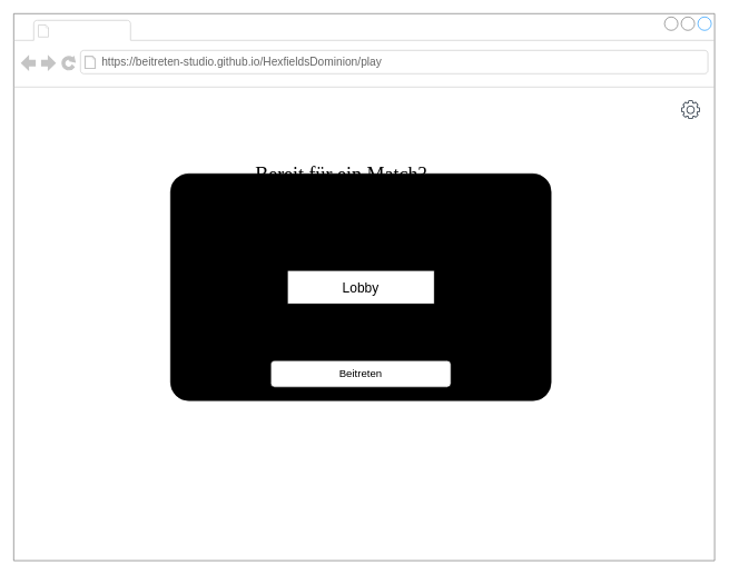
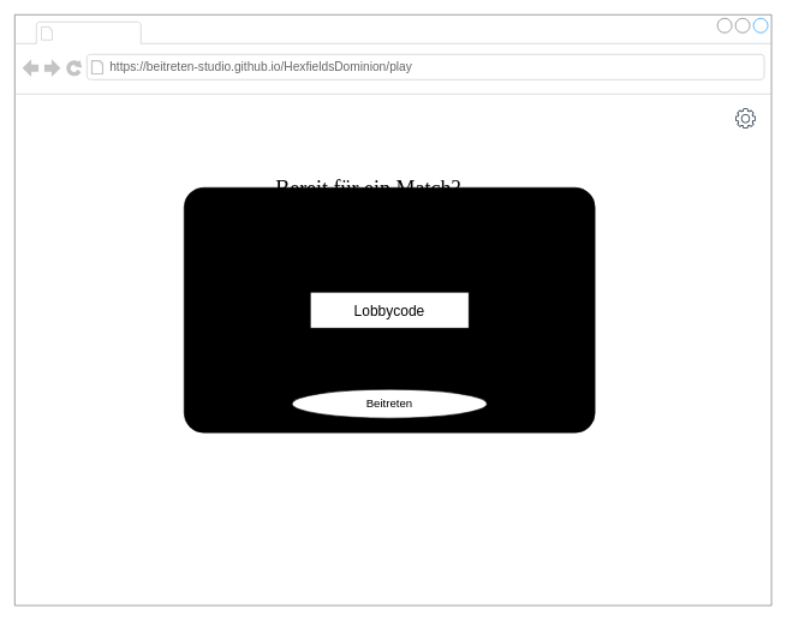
  <mxCell id="0" />
  <mxCell id="1" parent="0" />
  <mxCell id="2" value="" style="strokeWidth=1;shadow=0;dashed=0;align=center;html=1;shape=mxgraph.mockup.containers.browserWindow;rSize=0;strokeColor=#666666;mainText=,;recursiveResize=0;rounded=0;labelBackgroundColor=none;fontFamily=Verdana;fontSize=12" parent="1" vertex="1"><mxGeometry x="20" y="20" width="1050" height="820" as="geometry" /></mxCell>
  <mxCell id="3" value="https://beitreten-studio.github.io/HexfieldsDominion/play" style="strokeWidth=1;shadow=0;dashed=0;align=center;html=1;shape=mxgraph.mockup.containers.anchor;rSize=0;fontSize=17;fontColor=#666666;align=left;" parent="2" vertex="1"><mxGeometry x="130" y="60" width="250" height="26" as="geometry" /></mxCell>
  <mxCell id="4" value="Bereit für ein Match?" style="text;html=1;points=[];align=left;verticalAlign=top;spacingTop=-4;fontSize=30;fontFamily=Verdana" parent="2" vertex="1"><mxGeometry x="360" y="220" width="320" height="40" as="geometry" /></mxCell>
  <mxCell id="5" value="&lt;font style=&quot;font-size: 25px;&quot;&gt;Lobby erstellen&lt;/font&gt;" style="rounded=1;whiteSpace=wrap;html=1;fillColor=#0050ef;fontColor=#ffffff;strokeColor=#001DBC;" vertex="1" parent="2"><mxGeometry x="320" y="350" width="400" height="40" as="geometry" /></mxCell>
  <mxCell id="6" value="&lt;font style=&quot;font-size: 25px;&quot;&gt;Lobby beitreten&lt;/font&gt;" style="rounded=1;whiteSpace=wrap;html=1;fillColor=#008a00;fontColor=#ffffff;strokeColor=#005700;" vertex="1" parent="2"><mxGeometry x="320" y="385" width="400" height="40" as="geometry" /></mxCell>
  <mxCell id="7" value="" style="sketch=0;outlineConnect=0;fontColor=#232F3E;gradientColor=none;fillColor=#232F3D;strokeColor=none;dashed=0;verticalLabelPosition=bottom;verticalAlign=top;align=center;html=1;fontSize=12;fontStyle=0;aspect=fixed;pointerEvents=1;shape=mxgraph.aws4.gear;" vertex="1" parent="2"><mxGeometry x="1000" y="130" width="28" height="28" as="geometry" /></mxCell>
  <mxCell id="8" value="" style="rounded=1;whiteSpace=wrap;html=1;fillColor=light-dark(#000000,#1A1A1A);shadow=0;glass=0;perimeterSpacing=0;strokeColor=light-dark(#000000, #6e6e6e);arcSize=8;" vertex="1" parent="2"><mxGeometry x="235" y="240" width="570" height="340" as="geometry" /></mxCell>
  <mxCell id="9" value="&lt;font style=&quot;font-size: 26px;&quot;&gt;Lobby beitreten&lt;/font&gt;" style="text;html=1;points=[];align=left;verticalAlign=top;spacingTop=-4;fontSize=30;fontFamily=Verdana" vertex="1" parent="2"><mxGeometry x="416" y="250" width="208" height="40" as="geometry" /></mxCell>
- <mxCell id="10" value="&lt;font style=&quot;font-size: 16px;&quot;&gt;Beitreten&lt;/font&gt;" style="rounded=1;whiteSpace=wrap;html=1;" vertex="1" parent="2"><mxGeometry x="385" y="520" width="270" height="40" as="geometry" /></mxCell>
+ <mxCell id="10" value="&lt;font style=&quot;font-size: 16px;&quot;&gt;Beitreten&lt;/font&gt;" style="ellipse;whiteSpace=wrap;html=1;" vertex="1" parent="2"><mxGeometry x="385" y="520" width="270" height="40" as="geometry" /></mxCell>
  <mxCell id="11" value="" style="shape=mxgraph.sysml.x;" vertex="1" parent="2"><mxGeometry x="758" y="260" width="20" height="20" as="geometry" /></mxCell>
- <mxCell id="12" value="&lt;div align=&quot;center&quot;&gt;&lt;font style=&quot;color: light-dark(rgb(0, 0, 0), rgb(102, 102, 102)); font-size: 20px;&quot;&gt;Lobby&lt;/font&gt;&lt;/div&gt;" style="rounded=0;whiteSpace=wrap;html=1;align=center;" vertex="1" parent="2"><mxGeometry x="410" y="385" width="220" height="50" as="geometry" /></mxCell>
+ <mxCell id="12" value="&lt;div align=&quot;center&quot;&gt;&lt;font style=&quot;color: light-dark(rgb(0, 0, 0), rgb(102, 102, 102)); font-size: 20px;&quot;&gt;Lobbycode&lt;/font&gt;&lt;/div&gt;" style="rounded=0;whiteSpace=wrap;html=1;align=center;" vertex="1" parent="2"><mxGeometry x="410" y="385" width="220" height="50" as="geometry" /></mxCell>
  <mxCell id="13" value="&lt;font style=&quot;font-size: 17px;&quot;&gt;Match eingeben:&lt;/font&gt;" style="text;html=1;whiteSpace=wrap;strokeColor=none;fillColor=none;align=left;verticalAlign=middle;rounded=0;" vertex="1" parent="2"><mxGeometry x="438" y="350" width="165" height="30" as="geometry" /></mxCell>
